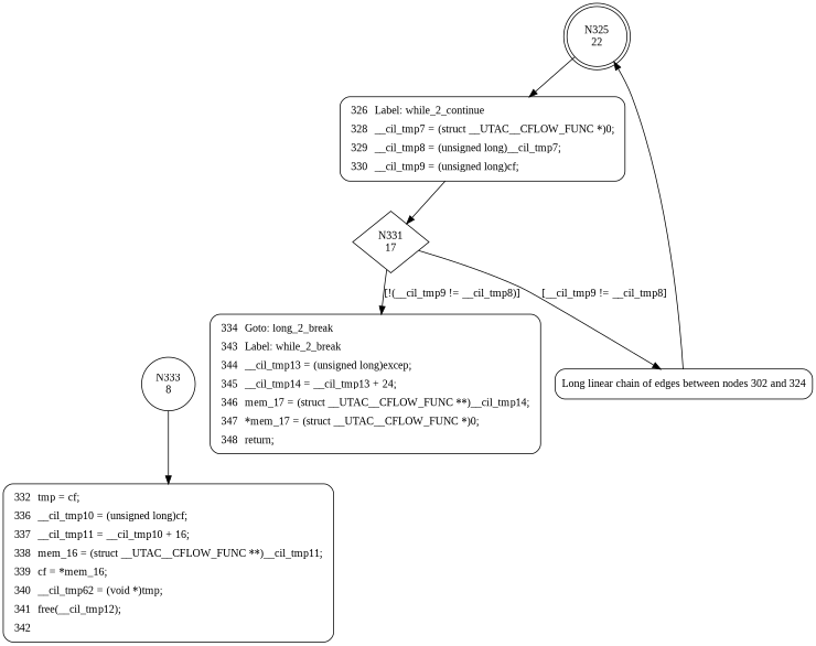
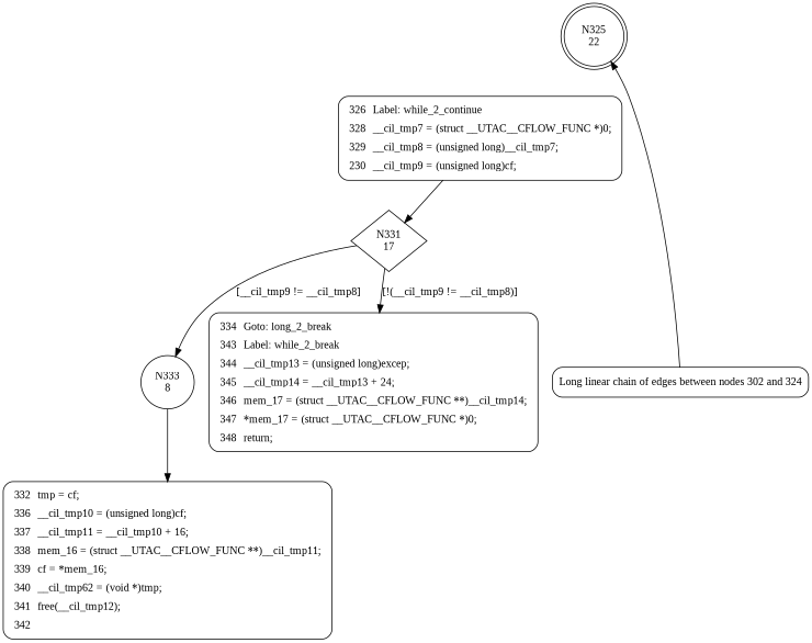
  digraph {
    fontname="Liberation Serif"
    node [fontname="Liberation Serif" shape=Mrecord fillcolor=white penwidth=1 style="filled,bold"]
    edge [fontname="Liberation Serif"]
    n1 [label="N325\n22" shape=doublecircle fillcolor="" penwidth="" style=""]
-   n2 [label=<<table border="0" cellborder="0" cellpadding="3" bgcolor="white"><tr><td align="right">326</td><td align="left">Label: while_2_continue</td></tr><tr><td align="right">328</td><td align="left">__cil_tmp7 = (struct __UTAC__CFLOW_FUNC *)0;</td></tr><tr><td align="right">329</td><td align="left">__cil_tmp8 = (unsigned long)__cil_tmp7;</td></tr><tr><td align="right">330</td><td align="left">__cil_tmp9 = (unsigned long)cf;</td></tr></table>>]
+   n2 [label=<<table border="0" cellborder="0" cellpadding="3" bgcolor="white"><tr><td align="right">326</td><td align="left">Label: while_2_continue</td></tr><tr><td align="right">328</td><td align="left">__cil_tmp7 = (struct __UTAC__CFLOW_FUNC *)0;</td></tr><tr><td align="right">329</td><td align="left">__cil_tmp8 = (unsigned long)__cil_tmp7;</td></tr><tr><td align="right">230</td><td align="left">__cil_tmp9 = (unsigned long)cf;</td></tr></table>>]
    n3 [label="N331\n17" shape=diamond fillcolor="" penwidth="" style=""]
    n4 [label="N333\n8" shape=circle fillcolor="" penwidth="" style=""]
    n5 [label=<<table border="0" cellborder="0" cellpadding="3" bgcolor="white"><tr><td align="right">334</td><td align="left">Goto: long_2_break</td></tr><tr><td align="right">343</td><td align="left">Label: while_2_break</td></tr><tr><td align="right">344</td><td align="left">__cil_tmp13 = (unsigned long)excep;</td></tr><tr><td align="right">345</td><td align="left">__cil_tmp14 = __cil_tmp13 + 24;</td></tr><tr><td align="right">346</td><td align="left">mem_17 = (struct __UTAC__CFLOW_FUNC **)__cil_tmp14;</td></tr><tr><td align="right">347</td><td align="left">*mem_17 = (struct __UTAC__CFLOW_FUNC *)0;</td></tr><tr><td align="right">348</td><td align="left">return;</td></tr></table>>]
    n6 [label=<<table border="0" cellborder="0" cellpadding="3" bgcolor="white"><tr><td align="right">332</td><td align="left">tmp = cf;</td></tr><tr><td align="right">336</td><td align="left">__cil_tmp10 = (unsigned long)cf;</td></tr><tr><td align="right">337</td><td align="left">__cil_tmp11 = __cil_tmp10 + 16;</td></tr><tr><td align="right">338</td><td align="left">mem_16 = (struct __UTAC__CFLOW_FUNC **)__cil_tmp11;</td></tr><tr><td align="right">339</td><td align="left">cf = *mem_16;</td></tr><tr><td align="right">340</td><td align="left">__cil_tmp62 = (void *)tmp;</td></tr><tr><td align="right">341</td><td align="left">free(__cil_tmp12);</td></tr><tr><td align="right">342</td><td align="left"></td></tr></table>>]
    n7 [label="Long linear chain of edges between nodes 302 and 324"]
-   n1 -> n2
    n2 -> n3
-   n3 -> n7 [label="[__cil_tmp9 != __cil_tmp8]"]
+   n3 -> n4 [label="[__cil_tmp9 != __cil_tmp8]"]
    n3 -> n5 [label="[!(__cil_tmp9 != __cil_tmp8)]"]
    n4 -> n6
    n7 -> n1
  }
